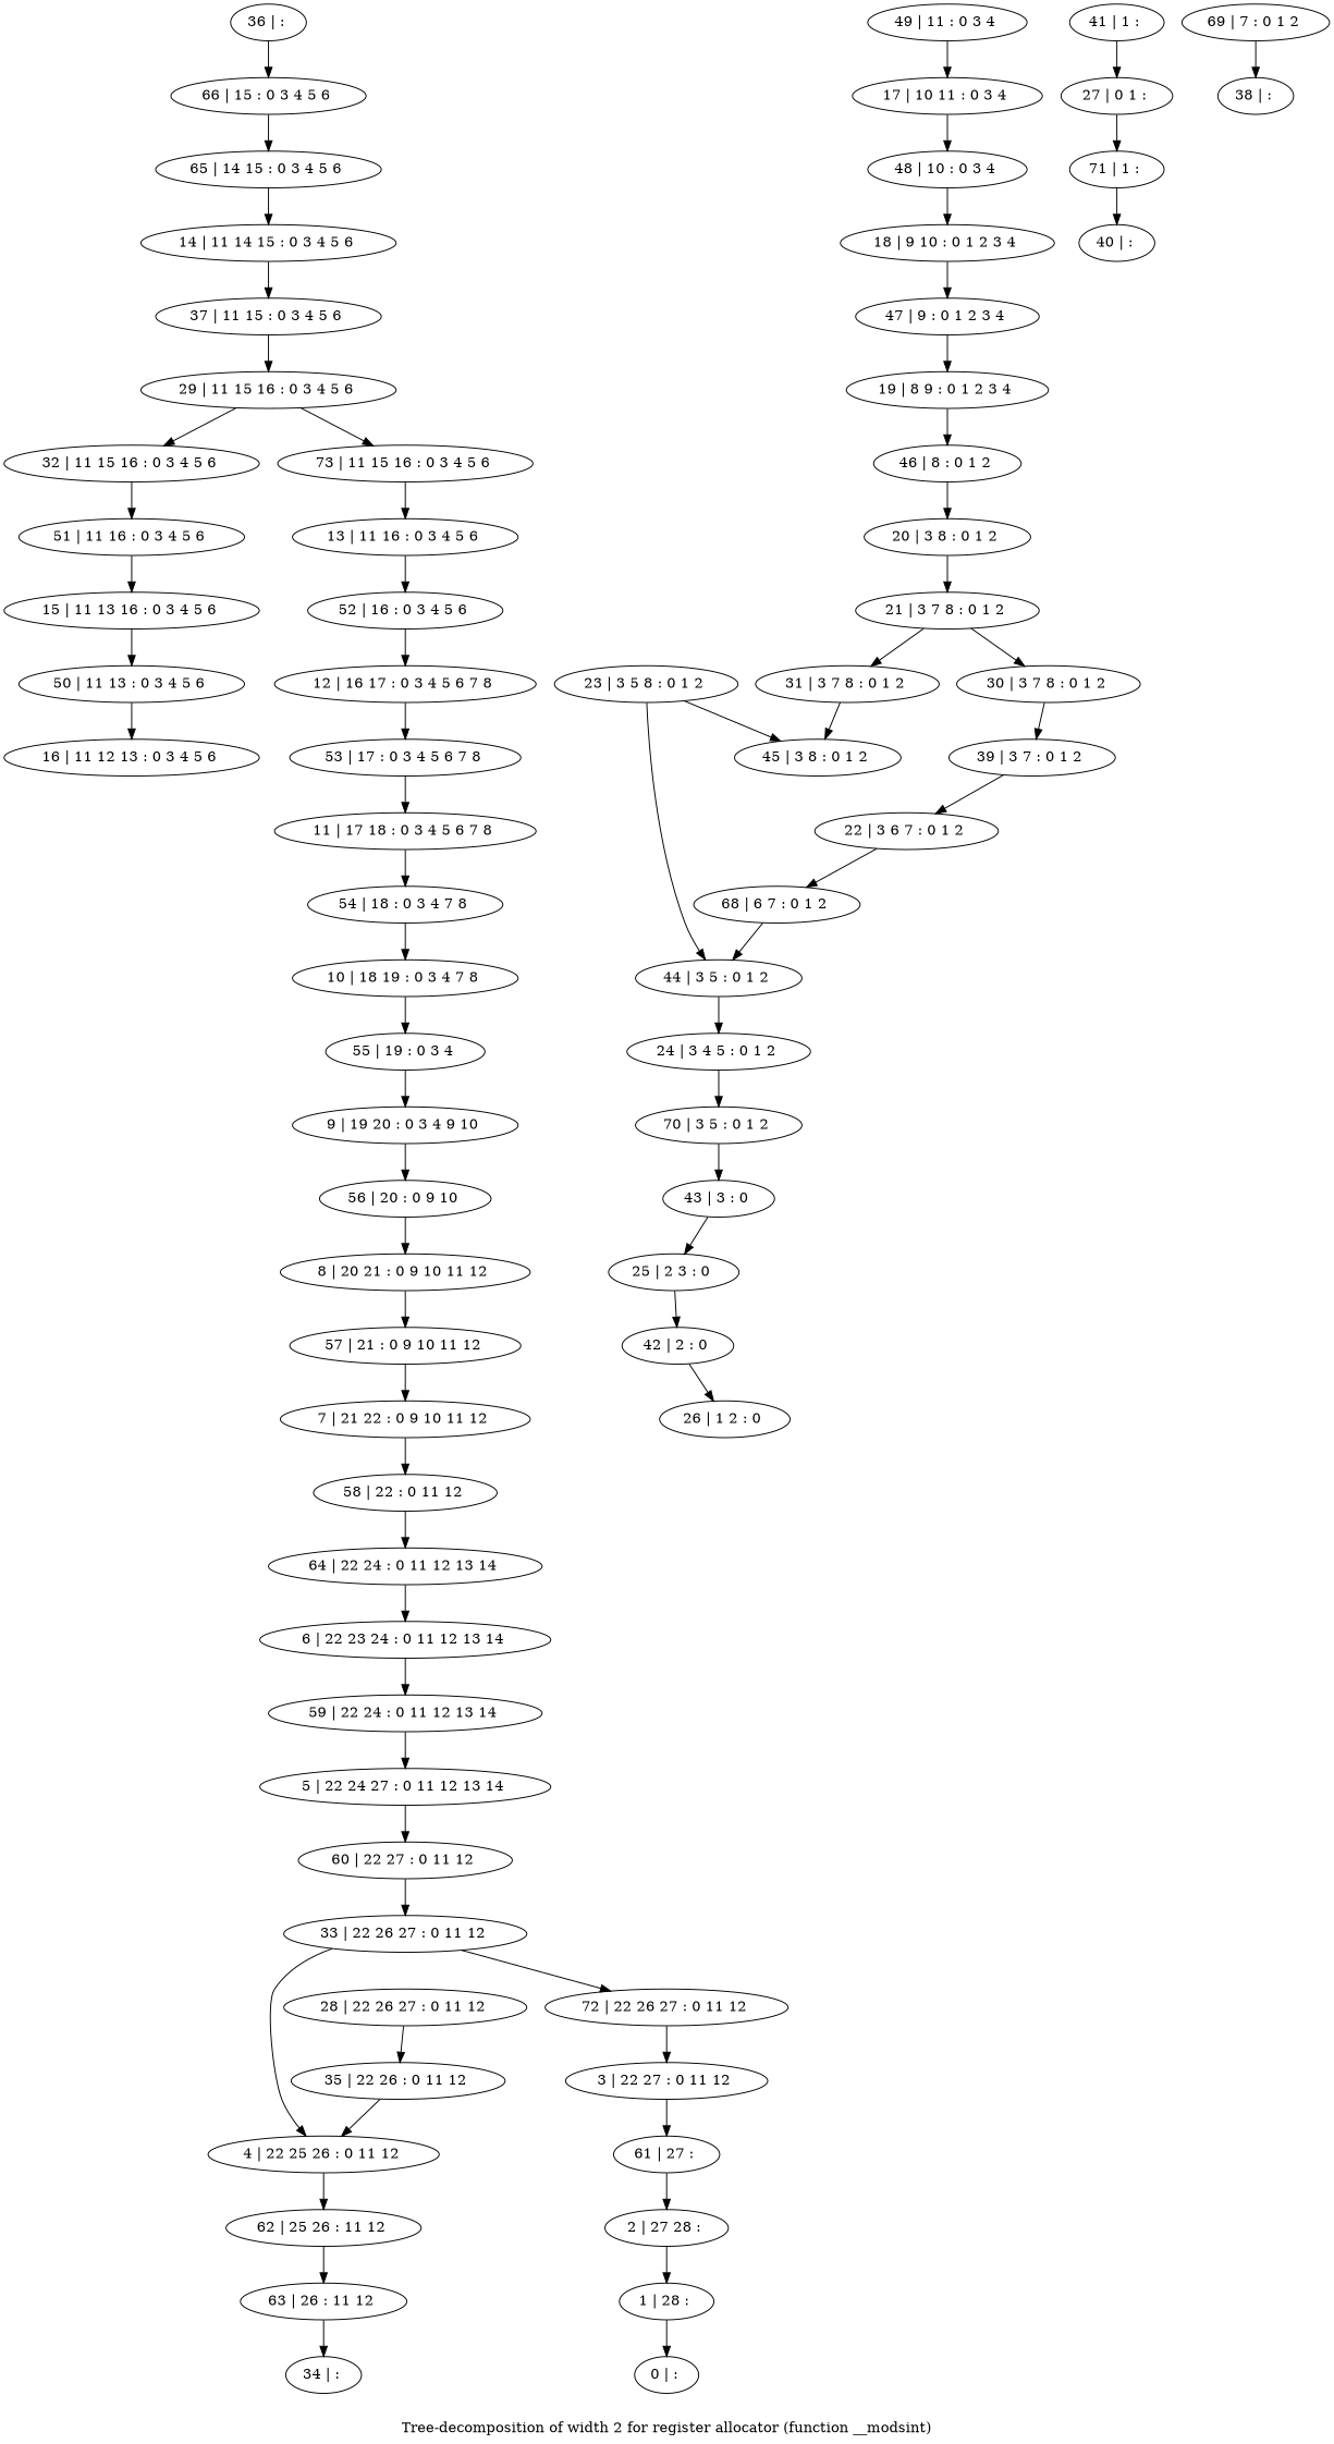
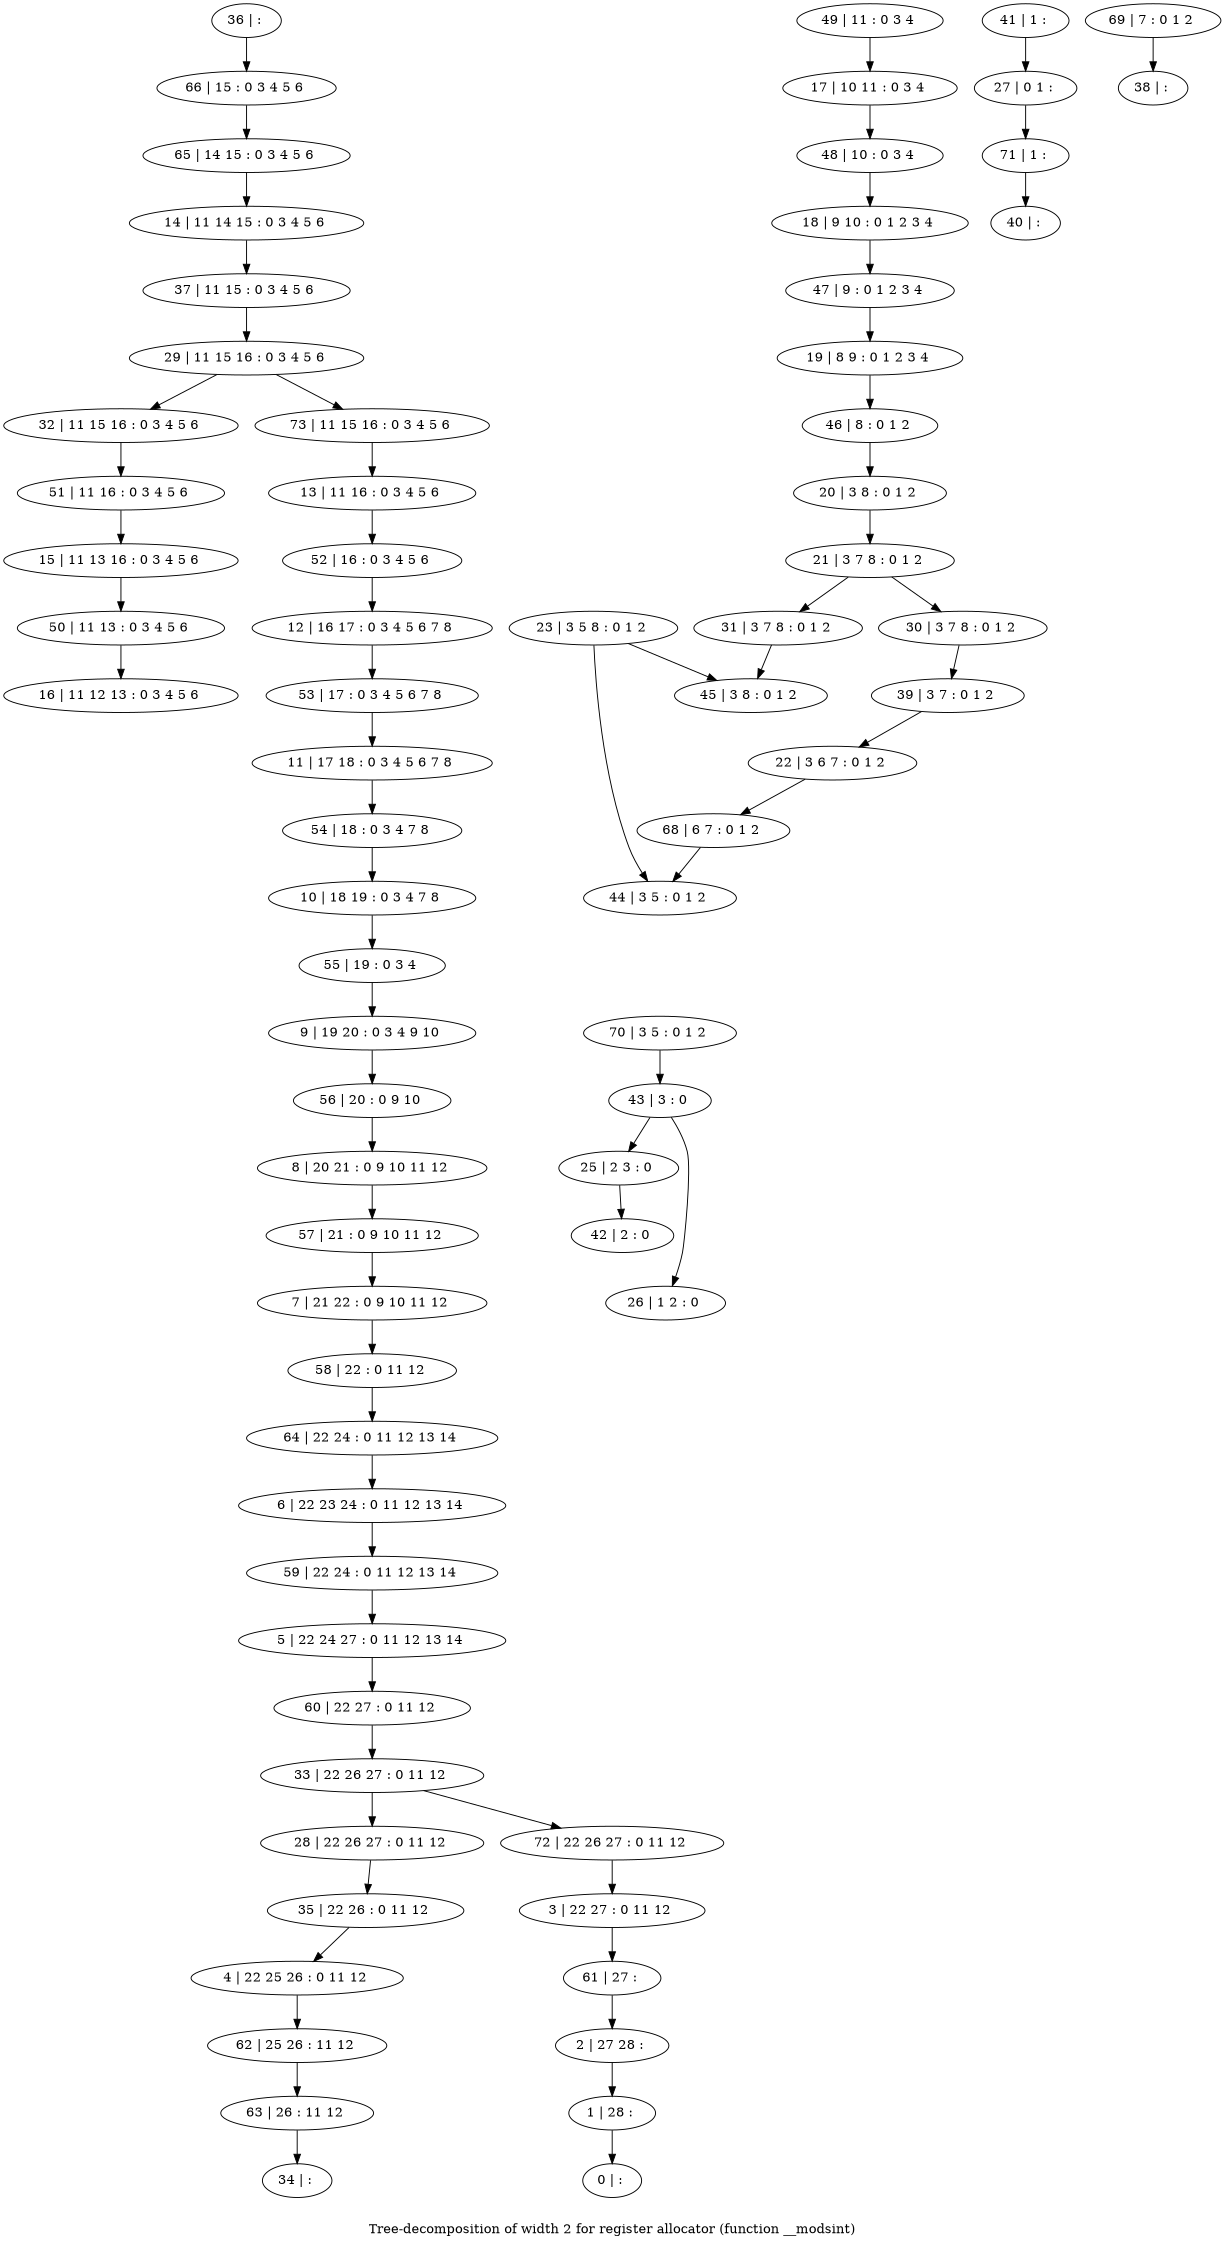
  digraph {
    label="Tree-decomposition of width 2 for register allocator (function __modsint)"
    n1 [label="0 | : "]
    n2 [label="1 | 28 : "]
    n3 [label="2 | 27 28 : "]
    n4 [label="3 | 22 27 : 0 11 12 "]
    n5 [label="61 | 27 : "]
    n6 [label="4 | 22 25 26 : 0 11 12 "]
    n7 [label="62 | 25 26 : 11 12 "]
    n8 [label="63 | 26 : 11 12 "]
    n9 [label="5 | 22 24 27 : 0 11 12 13 14 "]
    n10 [label="60 | 22 27 : 0 11 12 "]
    n11 [label="33 | 22 26 27 : 0 11 12 "]
    n12 [label="6 | 22 23 24 : 0 11 12 13 14 "]
    n13 [label="59 | 22 24 : 0 11 12 13 14 "]
    n14 [label="7 | 21 22 : 0 9 10 11 12 "]
    n15 [label="58 | 22 : 0 11 12 "]
    n16 [label="64 | 22 24 : 0 11 12 13 14 "]
    n17 [label="8 | 20 21 : 0 9 10 11 12 "]
    n18 [label="57 | 21 : 0 9 10 11 12 "]
    n19 [label="9 | 19 20 : 0 3 4 9 10 "]
    n20 [label="56 | 20 : 0 9 10 "]
    n21 [label="10 | 18 19 : 0 3 4 7 8 "]
    n22 [label="55 | 19 : 0 3 4 "]
    n23 [label="11 | 17 18 : 0 3 4 5 6 7 8 "]
    n24 [label="54 | 18 : 0 3 4 7 8 "]
    n25 [label="12 | 16 17 : 0 3 4 5 6 7 8 "]
    n26 [label="53 | 17 : 0 3 4 5 6 7 8 "]
    n27 [label="13 | 11 16 : 0 3 4 5 6 "]
    n28 [label="52 | 16 : 0 3 4 5 6 "]
    n29 [label="14 | 11 14 15 : 0 3 4 5 6 "]
    n30 [label="37 | 11 15 : 0 3 4 5 6 "]
    n31 [label="29 | 11 15 16 : 0 3 4 5 6 "]
    n32 [label="15 | 11 13 16 : 0 3 4 5 6 "]
    n33 [label="50 | 11 13 : 0 3 4 5 6 "]
    n34 [label="16 | 11 12 13 : 0 3 4 5 6 "]
    n35 [label="17 | 10 11 : 0 3 4 "]
    n36 [label="48 | 10 : 0 3 4 "]
    n37 [label="18 | 9 10 : 0 1 2 3 4 "]
    n38 [label="47 | 9 : 0 1 2 3 4 "]
    n39 [label="19 | 8 9 : 0 1 2 3 4 "]
    n40 [label="46 | 8 : 0 1 2 "]
    n41 [label="20 | 3 8 : 0 1 2 "]
    n42 [label="21 | 3 7 8 : 0 1 2 "]
    n43 [label="30 | 3 7 8 : 0 1 2 "]
    n44 [label="31 | 3 7 8 : 0 1 2 "]
    n45 [label="39 | 3 7 : 0 1 2 "]
    n46 [label="45 | 3 8 : 0 1 2 "]
    n47 [label="22 | 3 6 7 : 0 1 2 "]
    n48 [label="68 | 6 7 : 0 1 2 "]
    n49 [label="44 | 3 5 : 0 1 2 "]
    n50 [label="23 | 3 5 8 : 0 1 2 "]
-   n51 [label="24 | 3 4 5 : 0 1 2 "]
    n52 [label="70 | 3 5 : 0 1 2 "]
    n53 [label="43 | 3 : 0 "]
    n54 [label="25 | 2 3 : 0 "]
    n55 [label="42 | 2 : 0 "]
    n56 [label="26 | 1 2 : 0 "]
    n57 [label="41 | 1 : "]
    n58 [label="27 | 0 1 : "]
    n59 [label="71 | 1 : "]
    n60 [label="40 | : "]
    n61 [label="28 | 22 26 27 : 0 11 12 "]
    n62 [label="35 | 22 26 : 0 11 12 "]
    n63 [label="32 | 11 15 16 : 0 3 4 5 6 "]
    n64 [label="73 | 11 15 16 : 0 3 4 5 6 "]
    n65 [label="51 | 11 16 : 0 3 4 5 6 "]
    n66 [label="72 | 22 26 27 : 0 11 12 "]
    n67 [label="34 | : "]
    n68 [label="36 | : "]
    n69 [label="66 | 15 : 0 3 4 5 6 "]
    n70 [label="65 | 14 15 : 0 3 4 5 6 "]
    n71 [label="38 | : "]
    n72 [label="49 | 11 : 0 3 4 "]
    n73 [label="69 | 7 : 0 1 2 "]
    n2 -> n1
    n3 -> n2
    n4 -> n5
    n5 -> n3
    n6 -> n7
    n7 -> n8
    n8 -> n67
    n9 -> n10
    n10 -> n11
-   n11 -> n6
+   n11 -> n61
    n11 -> n66
    n12 -> n13
    n13 -> n9
    n14 -> n15
    n15 -> n16
    n16 -> n12
    n17 -> n18
    n18 -> n14
    n19 -> n20
    n20 -> n17
    n21 -> n22
    n22 -> n19
    n23 -> n24
    n24 -> n21
    n25 -> n26
    n26 -> n23
    n27 -> n28
    n28 -> n25
    n29 -> n30
    n30 -> n31
    n31 -> n63
    n31 -> n64
    n32 -> n33
    n33 -> n34
    n35 -> n36
    n36 -> n37
    n37 -> n38
    n38 -> n39
    n39 -> n40
    n40 -> n41
    n41 -> n42
    n42 -> n43
    n42 -> n44
    n43 -> n45
    n44 -> n46
    n45 -> n47
    n47 -> n48
    n48 -> n49
-   n49 -> n51
    n50 -> n46
    n50 -> n49
-   n51 -> n52
    n52 -> n53
    n53 -> n54
    n54 -> n55
-   n55 -> n56
+   n53 -> n56
    n57 -> n58
    n58 -> n59
    n59 -> n60
    n61 -> n62
    n62 -> n6
    n63 -> n65
    n64 -> n27
    n65 -> n32
    n66 -> n4
    n68 -> n69
    n69 -> n70
    n70 -> n29
    n72 -> n35
    n73 -> n71
  }
